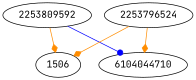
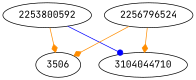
  strict digraph {
    fontname="JetBrains Mono"
    node [fontname="JetBrains Mono"]
    edge [arrowhead=diamond color=darkorange fontname="JetBrains Mono"]
-   2253809592
-   1506
-   3104044710 [label=6104044710]
-   2253796524
+   2253809592 [label=2253800592]
+   1506 [label=3506]
+   3104044710
+   2253796524 [label=2256796524]
    2253809592 -> 1506
    2253809592 -> 3104044710 [arrowhead=dot color=blue]
    2253796524 -> 1506
    2253796524 -> 3104044710
  }
